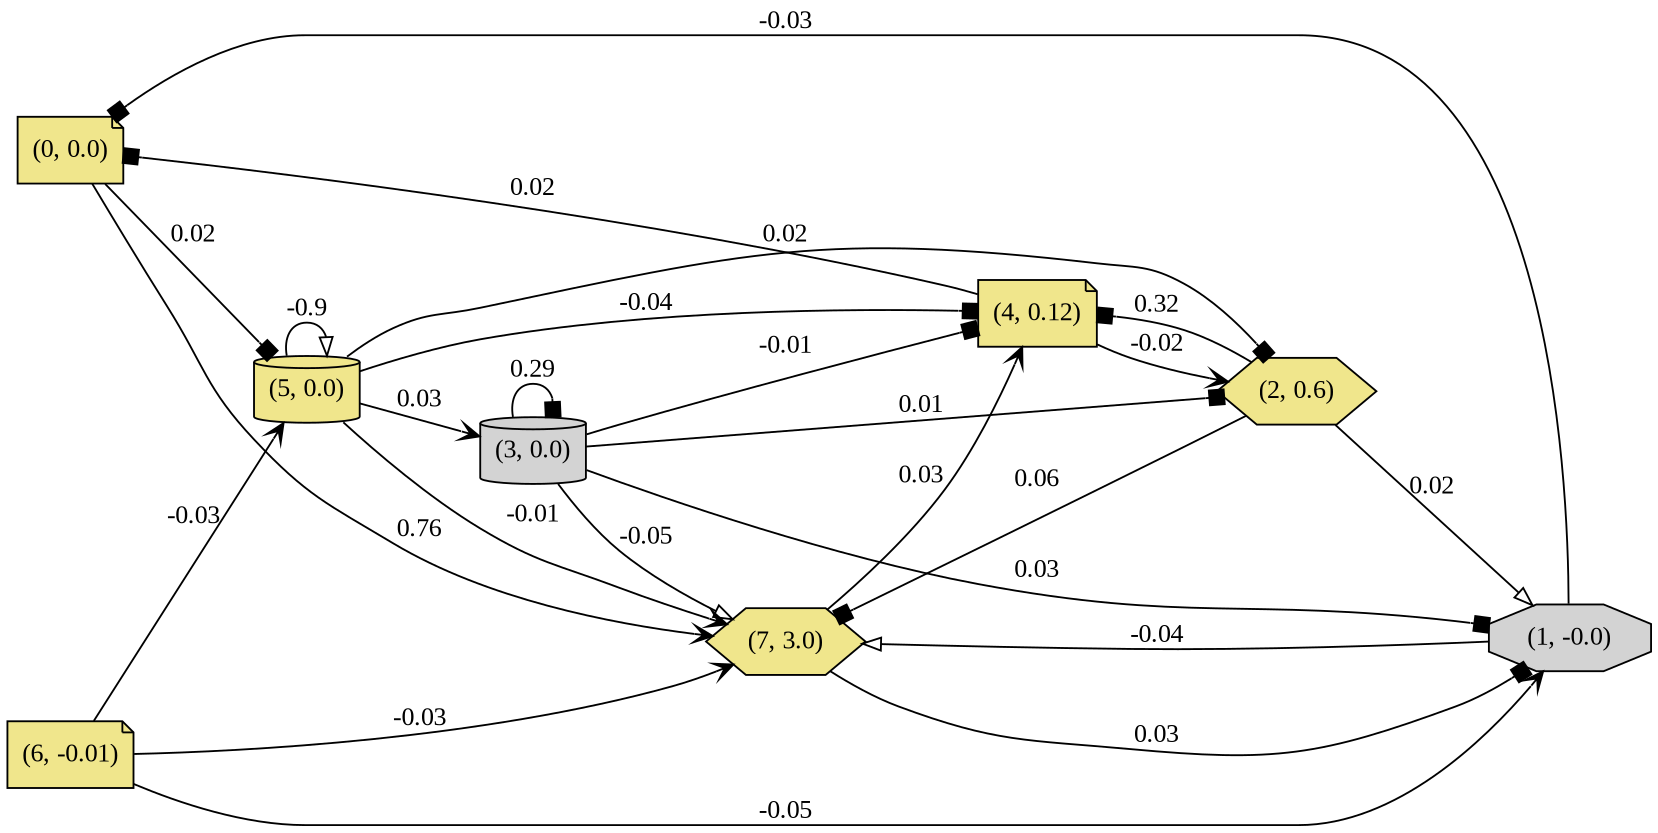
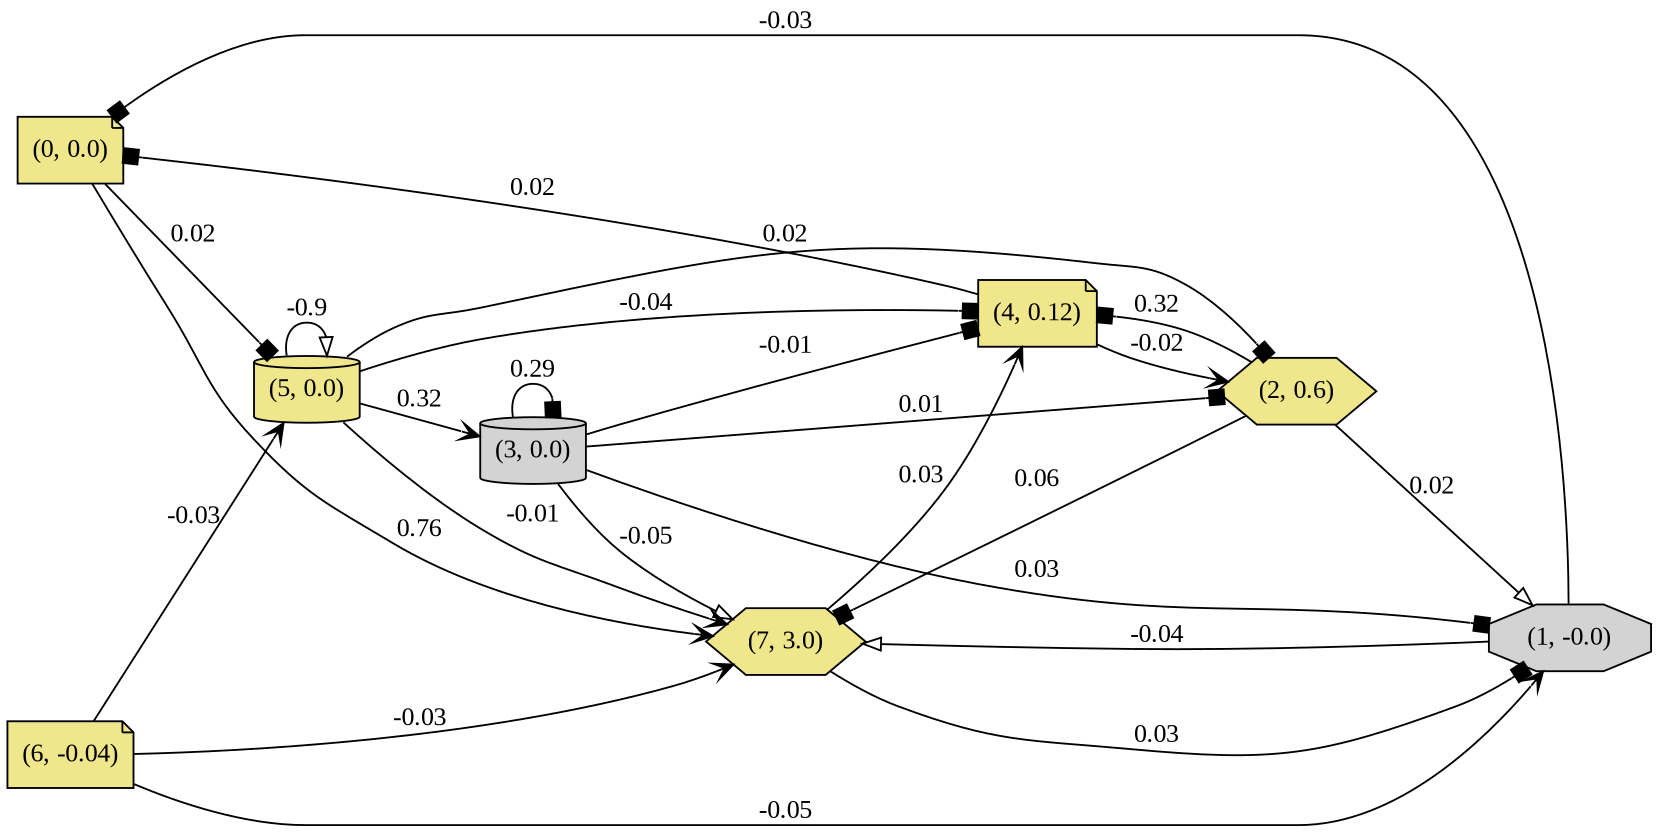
  digraph {
    fontname="Liberation Serif"
    rankdir=LR
    node [fillcolor=khaki fontname="Liberation Serif" shape=note style=filled]
    edge [arrowhead=box fontname="Liberation Serif"]
    n1 [label="(0, 0.0)"]
    n2 [label="(7, 3.0)" shape=hexagon]
    n3 [label="(5, 0.0)" shape=cylinder]
    n4 [fillcolor=lightgrey label="(1, -0.0)" shape=octagon]
    n5 [label="(4, 0.12)"]
    n6 [label="(2, 0.6)" shape=hexagon]
    n7 [fillcolor=lightgrey label="(3, 0.0)" shape=cylinder]
-   n8 [label="(6, -0.01)"]
+   n8 [label="(6, -0.04)"]
    n1 -> n2 [arrowhead=vee label=0.76]
    n1 -> n3 [label=0.02]
    n2 -> n4 [label=0.03]
    n2 -> n5 [arrowhead=vee label=0.03]
    n3 -> n2 [arrowhead=vee label=-0.01]
    n3 -> n3 [arrowhead=onormal label=-0.9]
    n3 -> n5 [label=-0.04]
    n3 -> n6 [label=0.02]
-   n3 -> n7 [arrowhead=vee label=0.03]
+   n3 -> n7 [arrowhead=vee label=0.32]
    n4 -> n1 [label=-0.03]
    n4 -> n2 [arrowhead=onormal label=-0.04]
    n5 -> n1 [label=0.02]
    n5 -> n6 [arrowhead=vee label=-0.02]
    n6 -> n2 [label=0.06]
    n6 -> n4 [arrowhead=onormal label=0.02]
    n6 -> n5 [label=0.32]
    n7 -> n2 [arrowhead=onormal label=-0.05]
    n7 -> n4 [label=0.03]
    n7 -> n5 [label=-0.01]
    n7 -> n6 [label=0.01]
    n7 -> n7 [label=0.29]
    n8 -> n2 [arrowhead=vee label=-0.03]
    n8 -> n3 [arrowhead=vee label=-0.03]
    n8 -> n4 [arrowhead=vee label=-0.05]
  }
